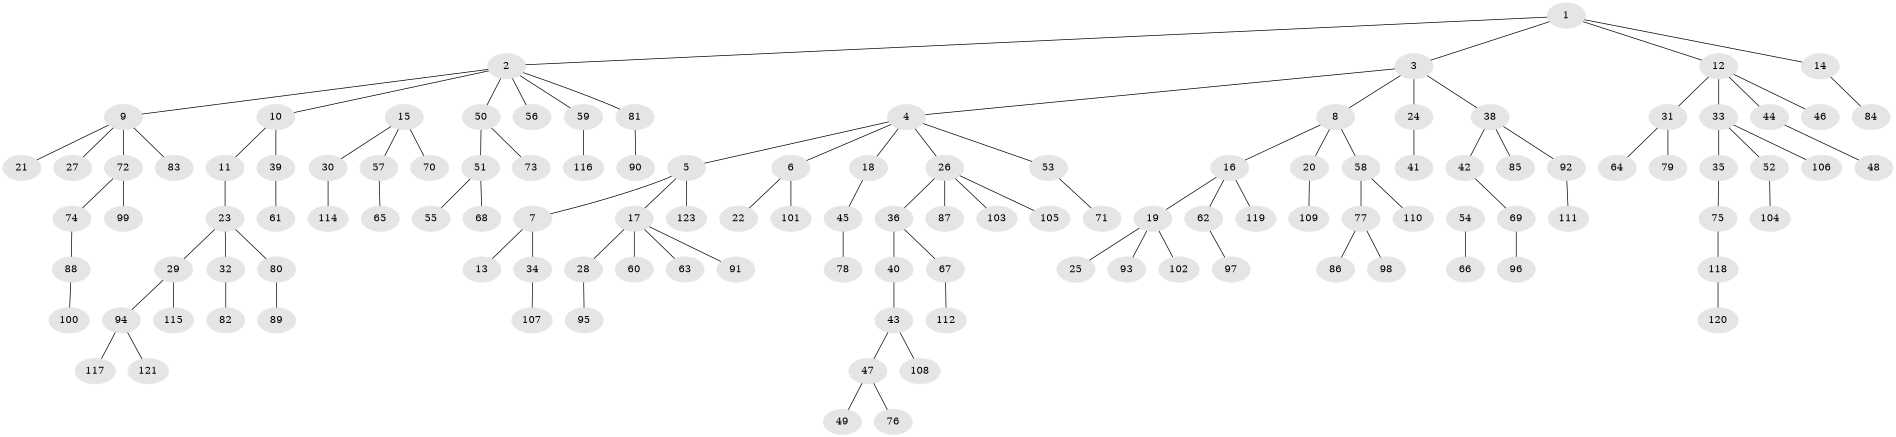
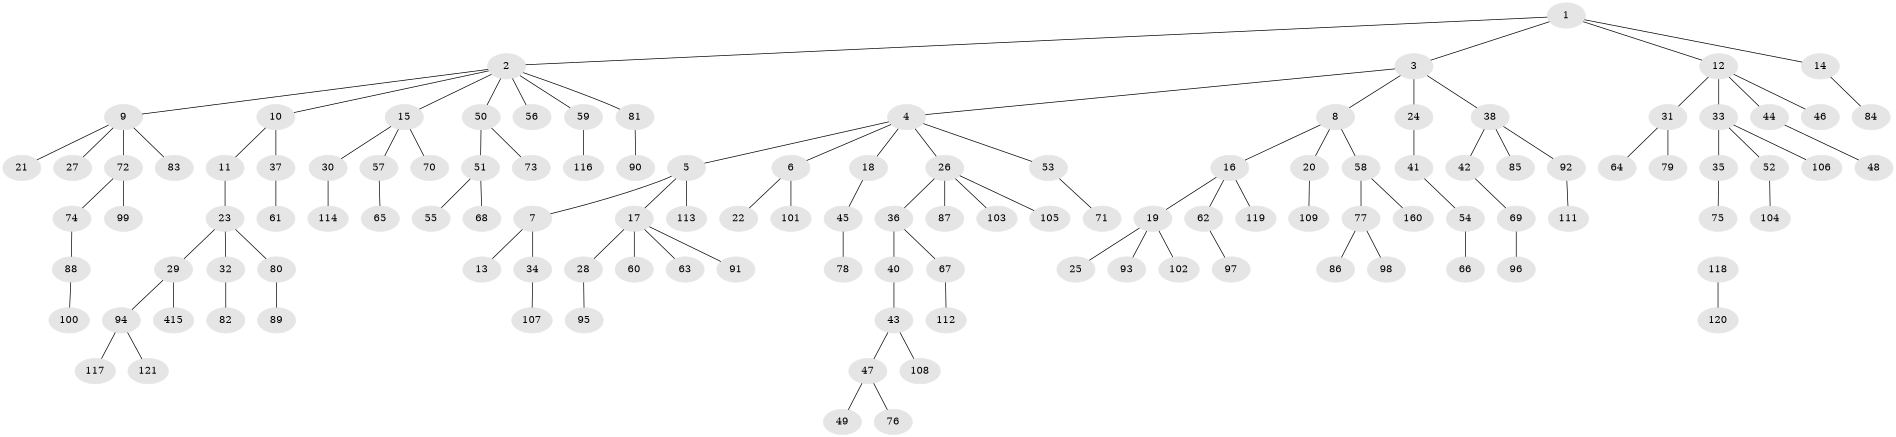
  graph {
    node [color=gray90 style=filled]
    1
    2
    3
    12
    14
    9
    10
    15
    50
    56
    59
    81
    4
    8
    24
    38
    31
    33
    44
    46
    84
    21
    27
    72
    83
    11
-   37 [label=39]
+   37
    30
    57
    70
    51
    73
    116
    90
    5
    6
    18
    26
    53
    16
    20
    58
    41
    42
    85
    92
    7
    17
-   113 [label=123]
+   113
    22
    101
    45
    36
    87
    103
    105
    71
    13
    34
    28
    60
    63
    91
    107
    19
    62
    119
    109
    77
-   110
+   110 [label=160]
    74
    99
    23
    61
    29
    32
    80
    64
    79
    35
    52
    106
    48
    114
    65
    25
    93
    102
    97
    95
    78
    94
-   115
+   115 [label=415]
    82
    89
    54
    40
    67
    117
    121
    75
    104
    118
    43
    112
    69
    111
    47
    108
    66
    96
    49
    76
    55
    68
    86
    98
    88
    100
    120
    1 -- 2
    1 -- 3
    1 -- 12
    1 -- 14
    2 -- 9
    2 -- 10
+   2 -- 15
    2 -- 50
    2 -- 56
    2 -- 59
    2 -- 81
    3 -- 4
    3 -- 8
    3 -- 24
    3 -- 38
    12 -- 31
    12 -- 33
    12 -- 44
    12 -- 46
    14 -- 84
    9 -- 21
    9 -- 27
    9 -- 72
    9 -- 83
    10 -- 11
    10 -- 37
    15 -- 30
    15 -- 57
    15 -- 70
    50 -- 51
    50 -- 73
    59 -- 116
    81 -- 90
    4 -- 5
    4 -- 6
    4 -- 18
    4 -- 26
    4 -- 53
    8 -- 16
    8 -- 20
    8 -- 58
    24 -- 41
    38 -- 42
    38 -- 85
    38 -- 92
    31 -- 64
    31 -- 79
    33 -- 35
    33 -- 52
    33 -- 106
    44 -- 48
    72 -- 74
    72 -- 99
    11 -- 23
    37 -- 61
    30 -- 114
    57 -- 65
    51 -- 55
    51 -- 68
    5 -- 7
    5 -- 17
    5 -- 113
    6 -- 22
    6 -- 101
    18 -- 45
    26 -- 36
    26 -- 87
    26 -- 103
    26 -- 105
    53 -- 71
    16 -- 19
    16 -- 62
    16 -- 119
    20 -- 109
    58 -- 77
    58 -- 110
+   41 -- 54
    42 -- 69
    92 -- 111
    7 -- 13
    7 -- 34
    17 -- 28
    17 -- 60
    17 -- 63
    17 -- 91
    45 -- 78
    36 -- 40
    36 -- 67
    34 -- 107
    28 -- 95
    19 -- 25
    19 -- 93
    19 -- 102
    62 -- 97
    77 -- 86
    77 -- 98
    74 -- 88
    23 -- 29
    23 -- 32
    23 -- 80
    29 -- 94
    29 -- 115
    32 -- 82
    80 -- 89
    35 -- 75
    52 -- 104
    94 -- 117
    94 -- 121
    54 -- 66
    40 -- 43
    67 -- 112
-   75 -- 118
    118 -- 120
    43 -- 47
    43 -- 108
    69 -- 96
    47 -- 49
    47 -- 76
    88 -- 100
  }
